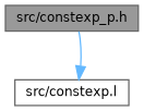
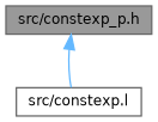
  digraph {
    node [fontname=Helvetica fontsize=10 shape=box style=filled]
    n1 [color=gray40 fillcolor=grey60 fontcolor=black height=0.2 label="src/constexp_p.h" width=0.4]
    n2 [color=grey40 fillcolor=white height=0.2 label="src/constexp.l" width=0.4]
-   n2 -> n1 [color=steelblue1 dir=back fontname=Helvetica fontsize=10 labelfontname=Helvetica labelfontsize=10 style=solid]
+   n1 -> n2 [color=steelblue1 dir=back fontname=Helvetica fontsize=10 labelfontname=Helvetica labelfontsize=10 style=solid]
  }
